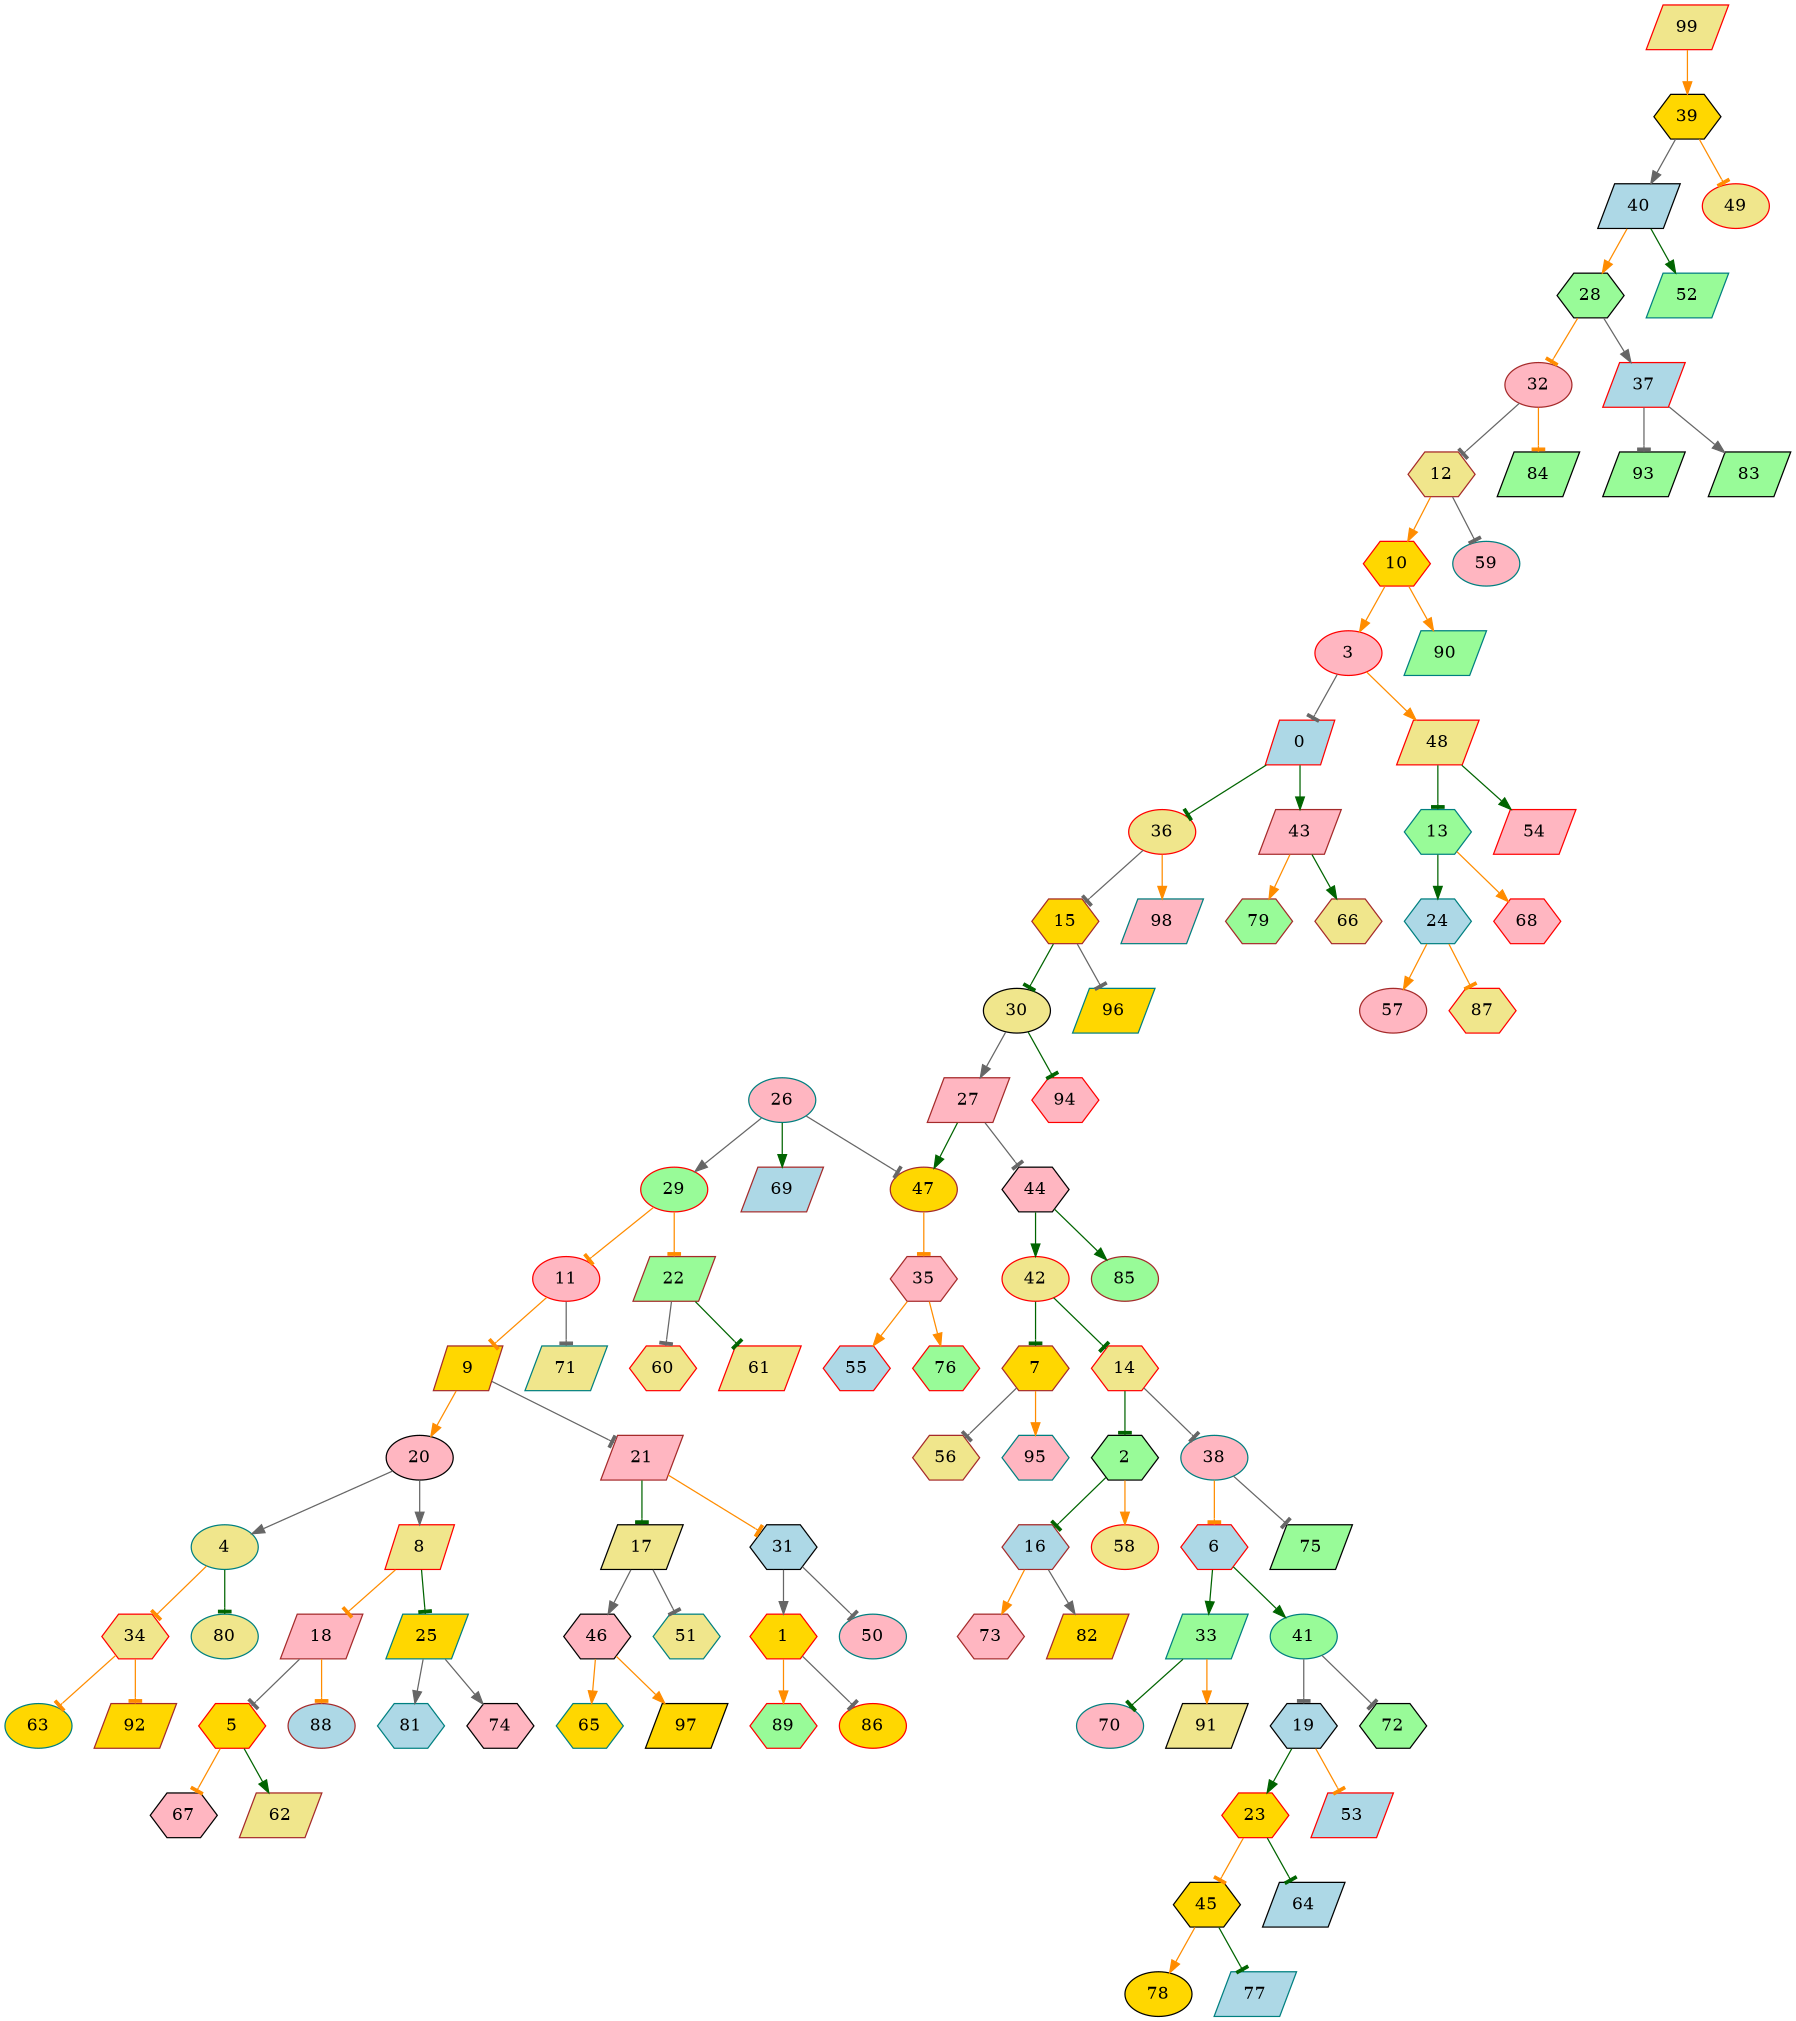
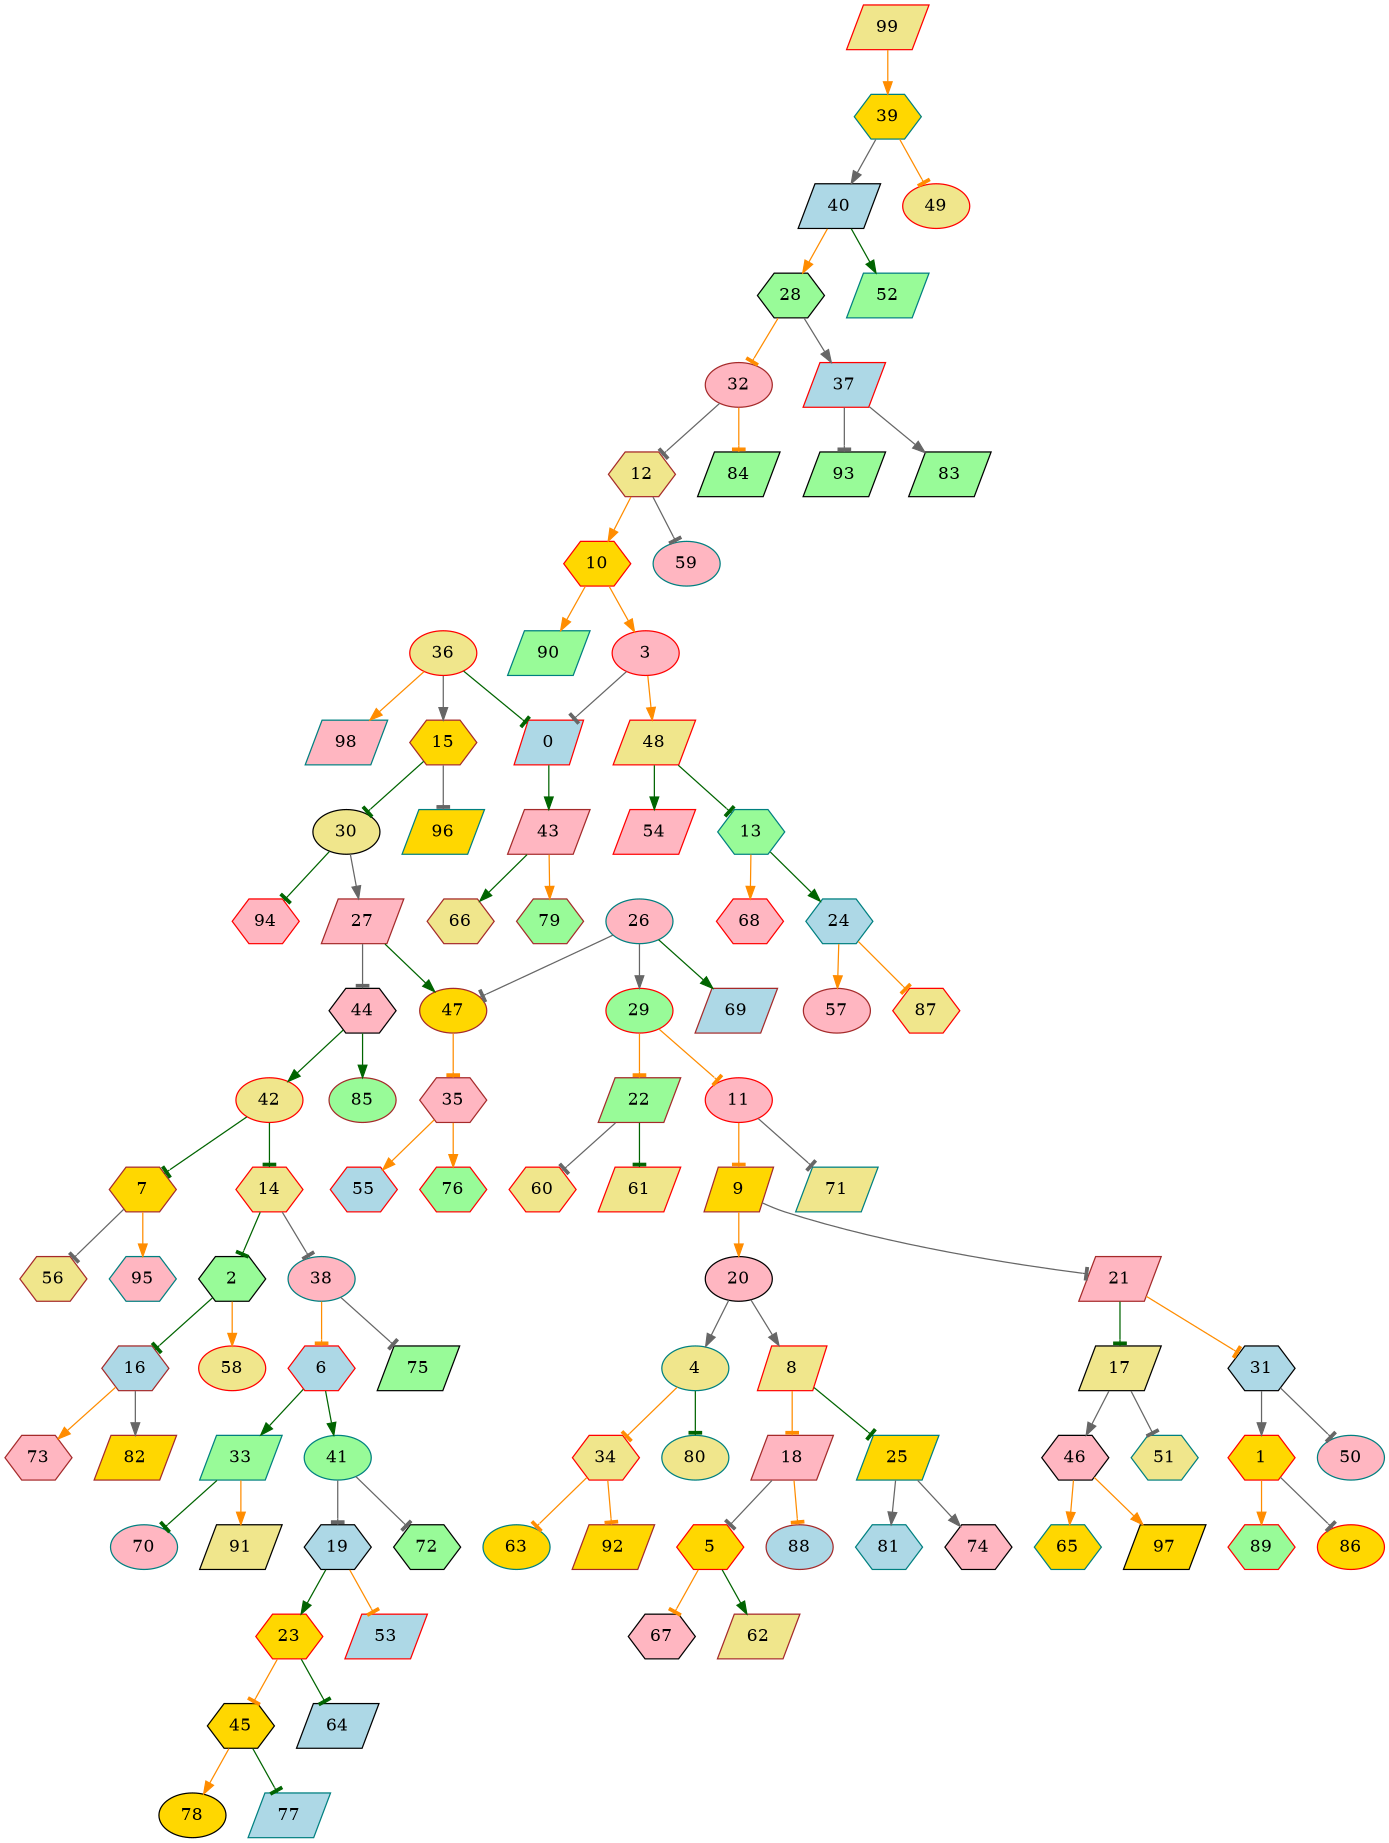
  digraph {
    node [color=red fillcolor=lightpink shape=hexagon style=filled]
    edge [arrowhead=tee color=darkorange]
    n1 [fillcolor=lightblue label=0 shape=parallelogram]
    n2 [fillcolor=khaki label=36 shape=ellipse]
    n3 [color=brown label=43 shape=parallelogram]
    n4 [color=brown fillcolor=gold label=15]
    n5 [color=teal label=98 shape=parallelogram]
    n6 [color=brown fillcolor=palegreen label=79]
    n7 [color=brown fillcolor=khaki label=66]
    n8 [fillcolor=gold label=1]
    n9 [fillcolor=palegreen label=89]
    n10 [fillcolor=gold label=86 shape=ellipse]
    n11 [color=black fillcolor=palegreen label=2]
    n12 [color=brown fillcolor=lightblue label=16]
    n13 [fillcolor=khaki label=58 shape=ellipse]
    n14 [color=brown label=73]
    n15 [color=brown fillcolor=gold label=82 shape=parallelogram]
    n16 [label=3 shape=ellipse]
    n17 [fillcolor=khaki label=48 shape=parallelogram]
    n18 [color=teal fillcolor=palegreen label=13]
    n19 [label=54 shape=parallelogram]
    n20 [color=teal fillcolor=khaki label=4 shape=ellipse]
    n21 [fillcolor=khaki label=34]
    n22 [color=teal fillcolor=khaki label=80 shape=ellipse]
    n23 [color=teal fillcolor=gold label=63 shape=ellipse]
    n24 [color=brown fillcolor=gold label=92 shape=parallelogram]
    n25 [fillcolor=gold label=5]
    n26 [color=black label=67]
    n27 [color=brown fillcolor=khaki label=62 shape=parallelogram]
    n28 [fillcolor=lightblue label=6]
    n29 [color=teal fillcolor=palegreen label=33 shape=parallelogram]
    n30 [color=teal fillcolor=palegreen label=41 shape=ellipse]
    n31 [color=teal label=70 shape=ellipse]
    n32 [color=black fillcolor=khaki label=91 shape=parallelogram]
    n33 [color=black fillcolor=lightblue label=19]
    n34 [color=black fillcolor=palegreen label=72]
    n35 [color=brown fillcolor=gold label=7]
    n36 [color=brown fillcolor=khaki label=56]
    n37 [color=teal label=95]
    n38 [fillcolor=khaki label=8 shape=parallelogram]
    n39 [color=brown label=18 shape=parallelogram]
    n40 [color=teal fillcolor=gold label=25 shape=parallelogram]
    n41 [color=brown fillcolor=lightblue label=88 shape=ellipse]
    n42 [color=teal fillcolor=lightblue label=81]
    n43 [color=black label=74]
    n44 [color=brown fillcolor=gold label=9 shape=parallelogram]
    n45 [color=black label=20 shape=ellipse]
    n46 [color=brown label=21 shape=parallelogram]
    n47 [color=black fillcolor=khaki label=17 shape=parallelogram]
    n48 [color=black fillcolor=lightblue label=31]
    n49 [fillcolor=gold label=10]
    n50 [color=teal fillcolor=palegreen label=90 shape=parallelogram]
    n51 [label=11 shape=ellipse]
    n52 [color=teal fillcolor=khaki label=71 shape=parallelogram]
    n53 [color=brown fillcolor=khaki label=12]
    n54 [color=teal label=59 shape=ellipse]
    n55 [color=teal fillcolor=lightblue label=24]
    n56 [label=68]
    n57 [color=brown label=57 shape=ellipse]
    n58 [fillcolor=khaki label=87]
    n59 [fillcolor=khaki label=14]
    n60 [color=teal label=38 shape=ellipse]
    n61 [color=black fillcolor=palegreen label=75 shape=parallelogram]
    n62 [color=black fillcolor=khaki label=30 shape=ellipse]
    n63 [color=teal fillcolor=gold label=96 shape=parallelogram]
    n64 [color=brown label=27 shape=parallelogram]
    n65 [label=94]
    n66 [color=black label=46]
    n67 [color=teal fillcolor=khaki label=51]
    n68 [color=teal fillcolor=gold label=65]
    n69 [color=black fillcolor=gold label=97 shape=parallelogram]
    n70 [fillcolor=gold label=23]
    n71 [fillcolor=lightblue label=53 shape=parallelogram]
    n72 [color=black fillcolor=gold label=45]
    n73 [color=black fillcolor=lightblue label=64 shape=parallelogram]
    n74 [color=teal label=50 shape=ellipse]
    n75 [color=brown fillcolor=palegreen label=22 shape=parallelogram]
    n76 [fillcolor=khaki label=60]
    n77 [fillcolor=khaki label=61 shape=parallelogram]
    n78 [color=black fillcolor=gold label=78 shape=ellipse]
    n79 [color=teal fillcolor=lightblue label=77 shape=parallelogram]
    n80 [color=teal label=26 shape=ellipse]
    n81 [fillcolor=palegreen label=29 shape=ellipse]
    n82 [color=brown fillcolor=lightblue label=69 shape=parallelogram]
    n83 [color=brown fillcolor=gold label=47 shape=ellipse]
    n84 [color=black label=44]
    n85 [fillcolor=khaki label=42 shape=ellipse]
    n86 [color=brown fillcolor=palegreen label=85 shape=ellipse]
    n87 [color=brown label=35]
    n88 [color=black fillcolor=palegreen label=28]
    n89 [color=brown label=32 shape=ellipse]
    n90 [fillcolor=lightblue label=37 shape=parallelogram]
    n91 [color=black fillcolor=palegreen label=84 shape=parallelogram]
    n92 [color=black fillcolor=palegreen label=93 shape=parallelogram]
    n93 [color=black fillcolor=palegreen label=83 shape=parallelogram]
    n94 [fillcolor=lightblue label=55]
    n95 [fillcolor=palegreen label=76]
-   n96 [color=black fillcolor=gold label=39]
+   n96 [color=teal fillcolor=gold label=39]
    n97 [color=black fillcolor=lightblue label=40 shape=parallelogram]
    n98 [fillcolor=khaki label=49 shape=ellipse]
    n99 [color=teal fillcolor=palegreen label=52 shape=parallelogram]
    n100 [fillcolor=khaki label=99 shape=parallelogram]
-   n1 -> n2 [color=darkgreen]
+   n2 -> n1 [color=darkgreen]
    n1 -> n3 [arrowhead=normal color=darkgreen]
-   n2 -> n4 [color=gray40]
+   n2 -> n4 [arrowhead=normal color=gray40]
    n2 -> n5 [arrowhead=normal]
    n3 -> n6 [arrowhead=normal]
    n3 -> n7 [arrowhead=normal color=darkgreen]
    n4 -> n62 [color=darkgreen]
    n4 -> n63 [color=gray40]
    n8 -> n9 [arrowhead=normal]
    n8 -> n10 [color=gray40]
    n11 -> n12 [color=darkgreen]
    n11 -> n13 [arrowhead=normal]
    n12 -> n14 [arrowhead=normal]
    n12 -> n15 [arrowhead=normal color=gray40]
    n16 -> n1 [color=gray40]
    n16 -> n17 [arrowhead=normal]
    n17 -> n18 [color=darkgreen]
    n17 -> n19 [arrowhead=normal color=darkgreen]
    n18 -> n55 [arrowhead=normal color=darkgreen]
    n18 -> n56 [arrowhead=normal]
    n20 -> n21
    n20 -> n22 [color=darkgreen]
    n21 -> n23
    n21 -> n24
    n25 -> n26
    n25 -> n27 [arrowhead=normal color=darkgreen]
    n28 -> n29 [arrowhead=normal color=darkgreen]
    n28 -> n30 [arrowhead=normal color=darkgreen]
    n29 -> n31 [color=darkgreen]
    n29 -> n32 [arrowhead=normal]
    n30 -> n33 [color=gray40]
    n30 -> n34 [color=gray40]
    n33 -> n70 [arrowhead=normal color=darkgreen]
    n33 -> n71
    n35 -> n36 [color=gray40]
    n35 -> n37 [arrowhead=normal]
    n38 -> n39
    n38 -> n40 [color=darkgreen]
    n39 -> n25 [color=gray40]
    n39 -> n41
    n40 -> n42 [arrowhead=normal color=gray40]
    n40 -> n43 [arrowhead=normal color=gray40]
    n44 -> n45 [arrowhead=normal]
    n44 -> n46 [color=gray40]
    n45 -> n20 [arrowhead=normal color=gray40]
    n45 -> n38 [arrowhead=normal color=gray40]
    n46 -> n47 [color=darkgreen]
    n46 -> n48
    n47 -> n66 [arrowhead=normal color=gray40]
    n47 -> n67 [color=gray40]
    n48 -> n8 [arrowhead=normal color=gray40]
    n48 -> n74 [color=gray40]
    n49 -> n16 [arrowhead=normal]
    n49 -> n50 [arrowhead=normal]
    n51 -> n44
    n51 -> n52 [color=gray40]
    n53 -> n49 [arrowhead=normal]
    n53 -> n54 [color=gray40]
    n55 -> n57 [arrowhead=normal]
    n55 -> n58
    n59 -> n11 [color=darkgreen]
    n59 -> n60 [color=gray40]
    n60 -> n28
    n60 -> n61 [color=gray40]
    n62 -> n64 [arrowhead=normal color=gray40]
    n62 -> n65 [color=darkgreen]
    n64 -> n83 [arrowhead=normal color=darkgreen]
    n64 -> n84 [color=gray40]
    n66 -> n68 [arrowhead=normal]
    n66 -> n69 [arrowhead=normal]
    n70 -> n72
    n70 -> n73 [color=darkgreen]
    n72 -> n78 [arrowhead=normal]
    n72 -> n79 [color=darkgreen]
    n75 -> n76 [color=gray40]
    n75 -> n77 [color=darkgreen]
    n80 -> n81 [arrowhead=normal color=gray40]
    n80 -> n82 [arrowhead=normal color=darkgreen]
    n80 -> n83 [color=gray40]
    n81 -> n51
    n81 -> n75
    n83 -> n87
    n84 -> n85 [arrowhead=normal color=darkgreen]
    n84 -> n86 [arrowhead=normal color=darkgreen]
    n85 -> n35 [color=darkgreen]
    n85 -> n59 [color=darkgreen]
    n87 -> n94 [arrowhead=normal]
    n87 -> n95 [arrowhead=normal]
    n88 -> n89
    n88 -> n90 [arrowhead=normal color=gray40]
    n89 -> n53 [color=gray40]
    n89 -> n91
    n90 -> n92 [color=gray40]
    n90 -> n93 [arrowhead=normal color=gray40]
    n96 -> n97 [arrowhead=normal color=gray40]
    n96 -> n98
    n97 -> n88 [arrowhead=normal]
    n97 -> n99 [arrowhead=normal color=darkgreen]
    n100 -> n96 [arrowhead=normal]
  }
